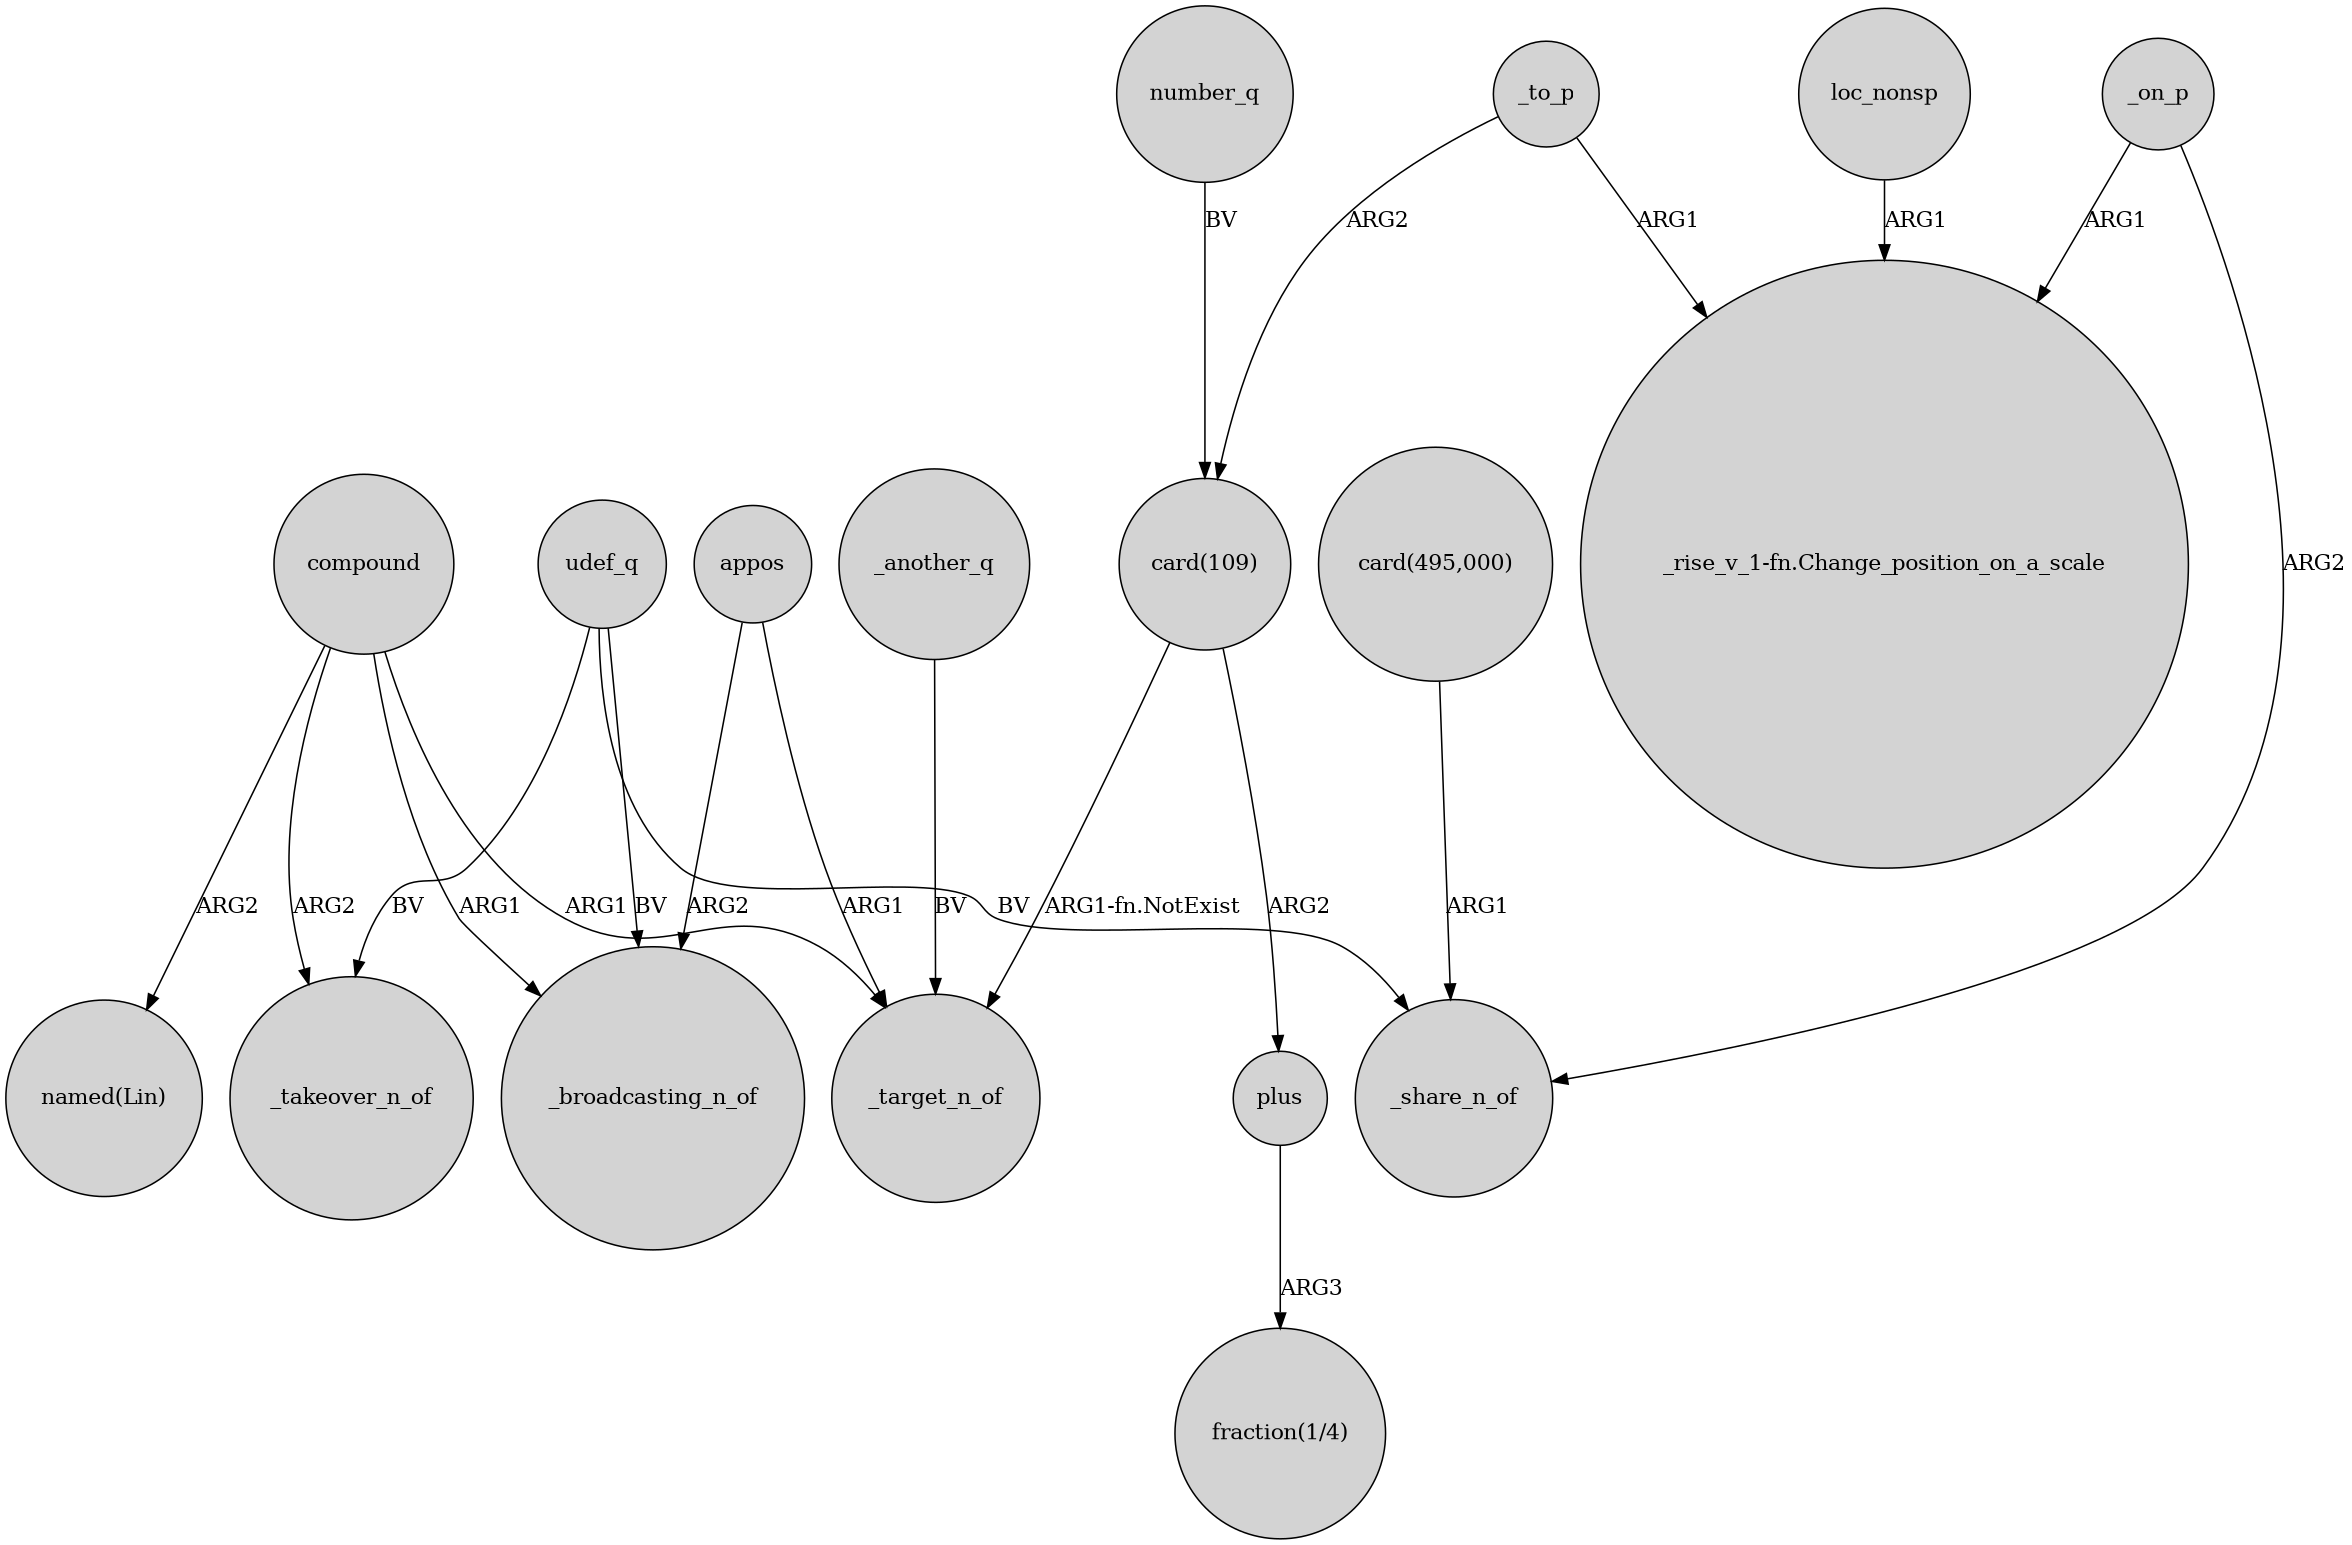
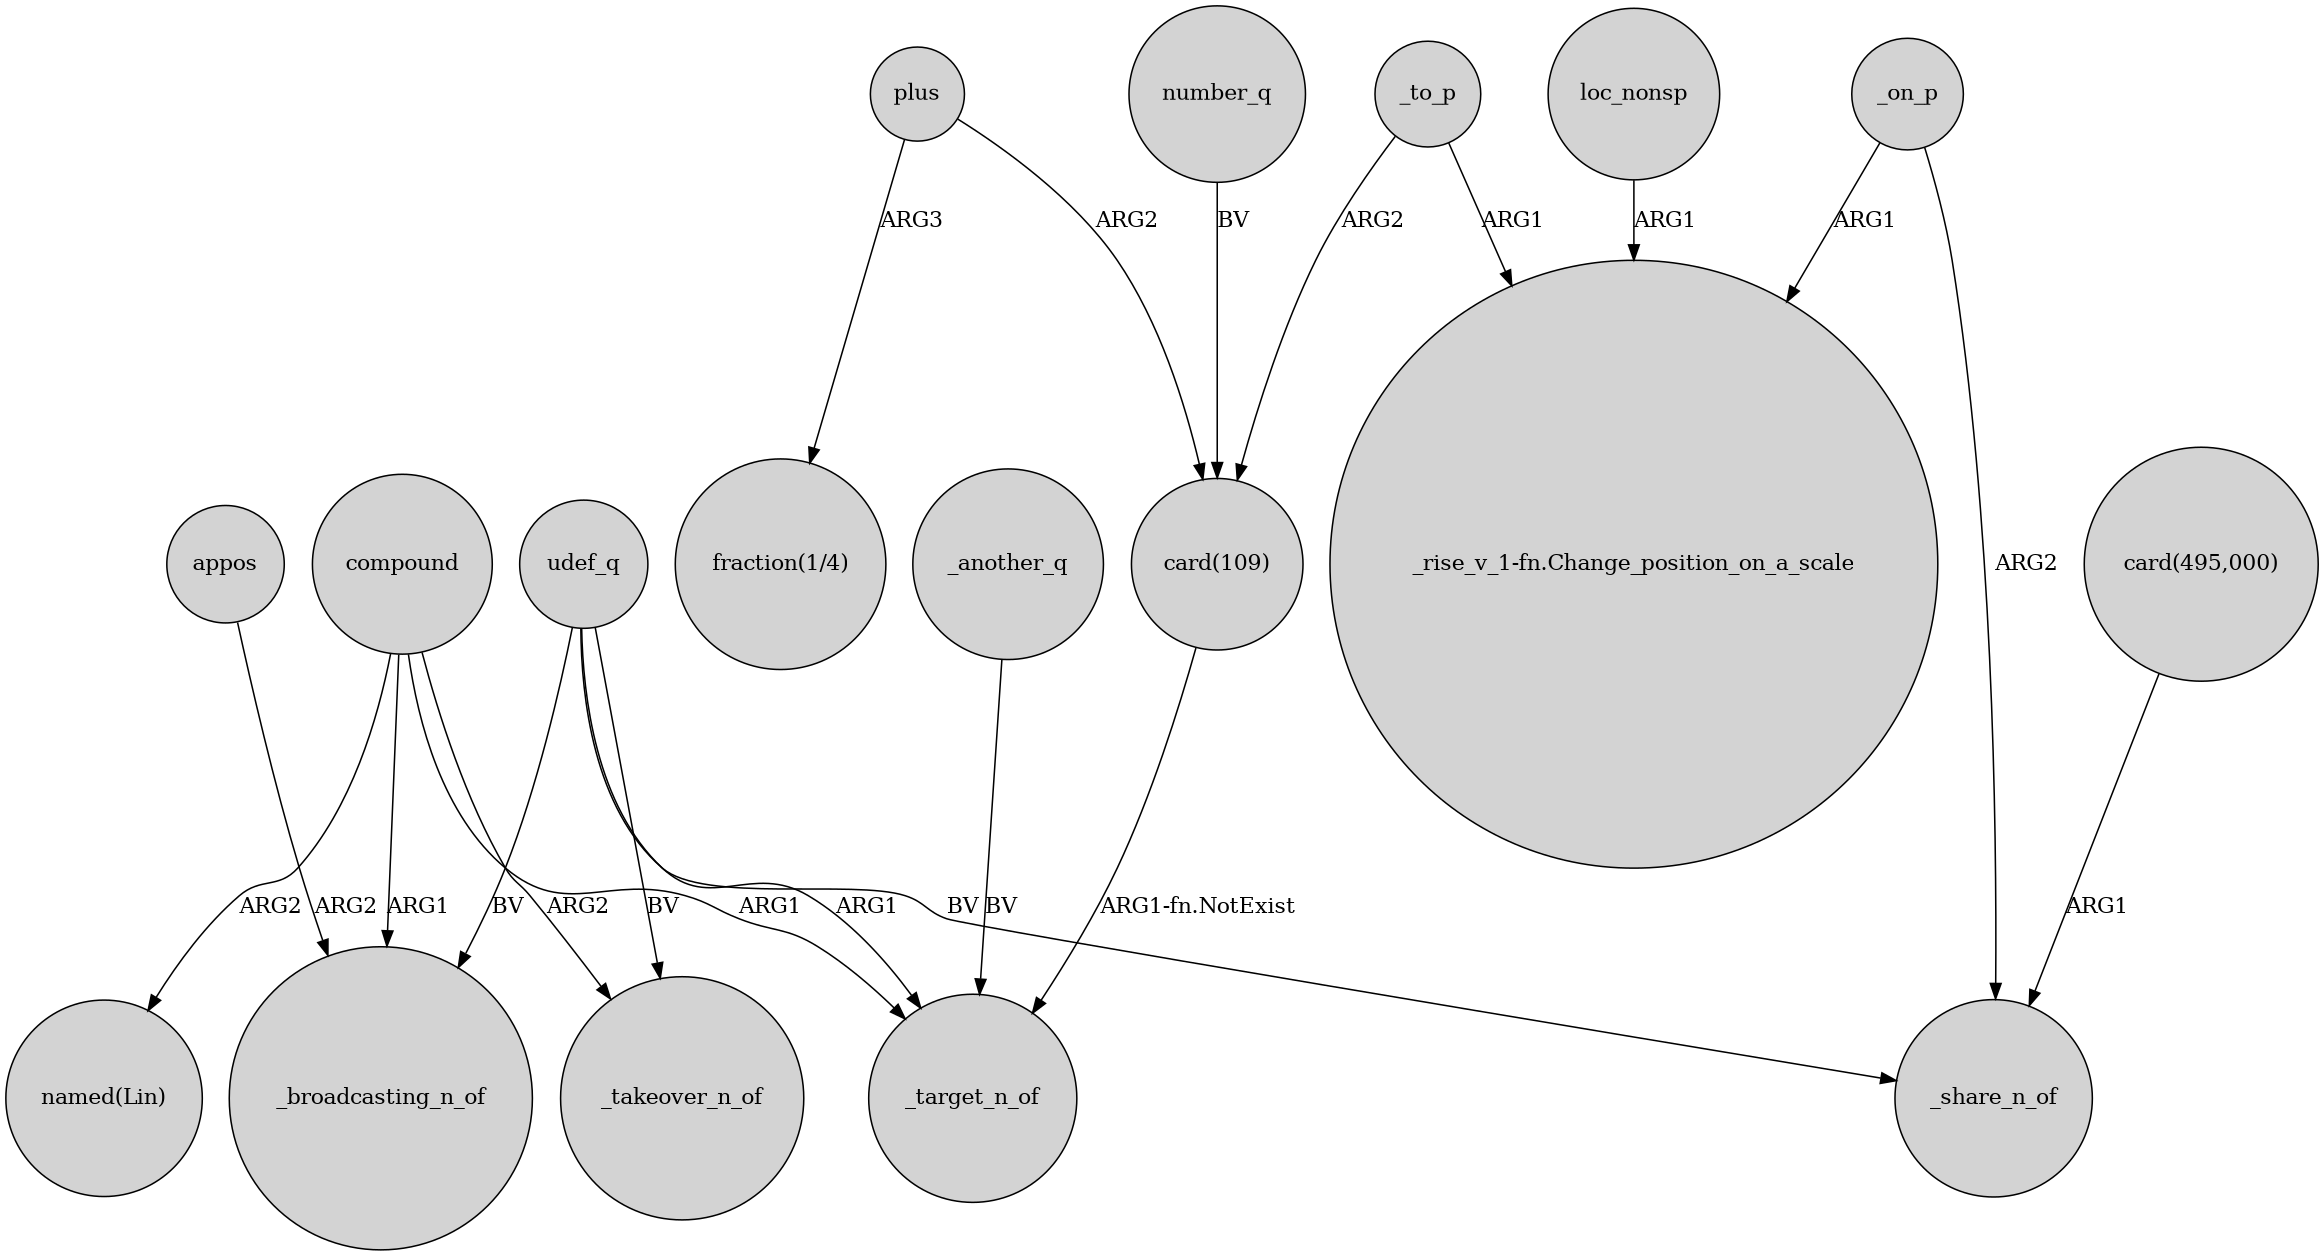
  digraph {
    node [shape=circle style=filled]
    udef_q
    _broadcasting_n_of
    _share_n_of
    _takeover_n_of
    number_q
    "card(109)"
    _target_n_of
    _on_p
    "_rise_v_1-fn.Change_position_on_a_scale"
    plus
    "fraction(1/4)"
    compound
    "named(Lin)"
    appos
    _another_q
    loc_nonsp
    "card(495,000)"
    _to_p
    udef_q -> _broadcasting_n_of [label=BV]
    udef_q -> _share_n_of [label=BV]
    udef_q -> _takeover_n_of [label=BV]
    number_q -> "card(109)" [label=BV]
    "card(109)" -> _target_n_of [label="ARG1-fn.NotExist"]
    _on_p -> _share_n_of [label=ARG2]
    _on_p -> "_rise_v_1-fn.Change_position_on_a_scale" [label=ARG1]
-   "card(109)" -> plus [label=ARG2]
+   plus -> "card(109)" [label=ARG2]
    plus -> "fraction(1/4)" [label=ARG3]
    compound -> _broadcasting_n_of [label=ARG1]
    compound -> _takeover_n_of [label=ARG2]
    compound -> _target_n_of [label=ARG1]
    compound -> "named(Lin)" [label=ARG2]
    appos -> _broadcasting_n_of [label=ARG2]
-   appos -> _target_n_of [label=ARG1]
+   udef_q -> _target_n_of [label=ARG1]
    _another_q -> _target_n_of [label=BV]
    loc_nonsp -> "_rise_v_1-fn.Change_position_on_a_scale" [label=ARG1]
    "card(495,000)" -> _share_n_of [label=ARG1]
    _to_p -> "card(109)" [label=ARG2]
    _to_p -> "_rise_v_1-fn.Change_position_on_a_scale" [label=ARG1]
  }
